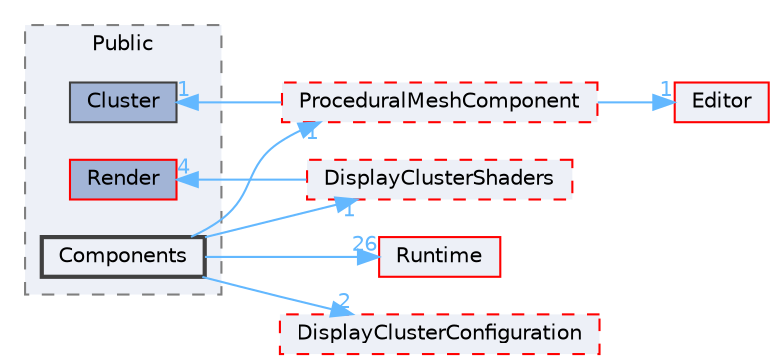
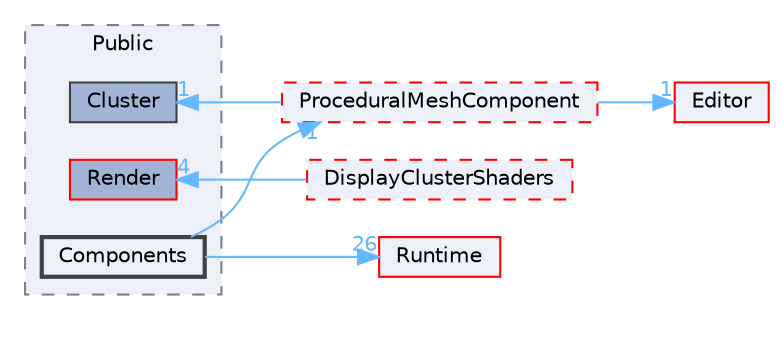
  digraph {
    compound=true
    fontname="DejaVu Sans"
    rankdir=LR
    node [color=red fillcolor="#edf0f7" fontname="DejaVu Sans" fontsize=10 shape=box style=filled]
    edge [color=steelblue1 fontcolor=steelblue1 fontname="DejaVu Sans" fontsize=10 headlabel=1 labeldistance=1.5 labelfontname=Helvetica labelfontsize=10]
    n1 [fillcolor="#a2b4d6" height=0.2 label=Render width=0.4]
    n2 [color=grey25 fillcolor="#a2b4d6" height=0.2 label=Cluster width=0.4]
    n3 [color=grey25 height=0.2 label=Components style="filled,bold" width=0.4]
    n4 [height=0.2 label=ProceduralMeshComponent style="filled,dashed" width=0.4]
    n5 [height=0.2 label=DisplayClusterShaders style="filled,dashed" width=0.4]
    n6 [height=0.2 label=Runtime width=0.4]
-   n7 [height=0.2 label=DisplayClusterConfiguration style="filled,dashed" width=0.4]
    n8 [height=0.2 label=Editor width=0.4]
    subgraph cluster_1 {
      bgcolor="#edf0f7"
      fontsize=10
      label=Public
      pencolor=grey50
      style="filled,dashed"
      n1
      n2
      n3
    }
    n3 -> n4
-   n3 -> n5
    n3 -> n6 [headlabel=26]
-   n3 -> n7 [headlabel=2]
    n4 -> n2
    n4 -> n8
    n5 -> n1 [headlabel=4]
  }
